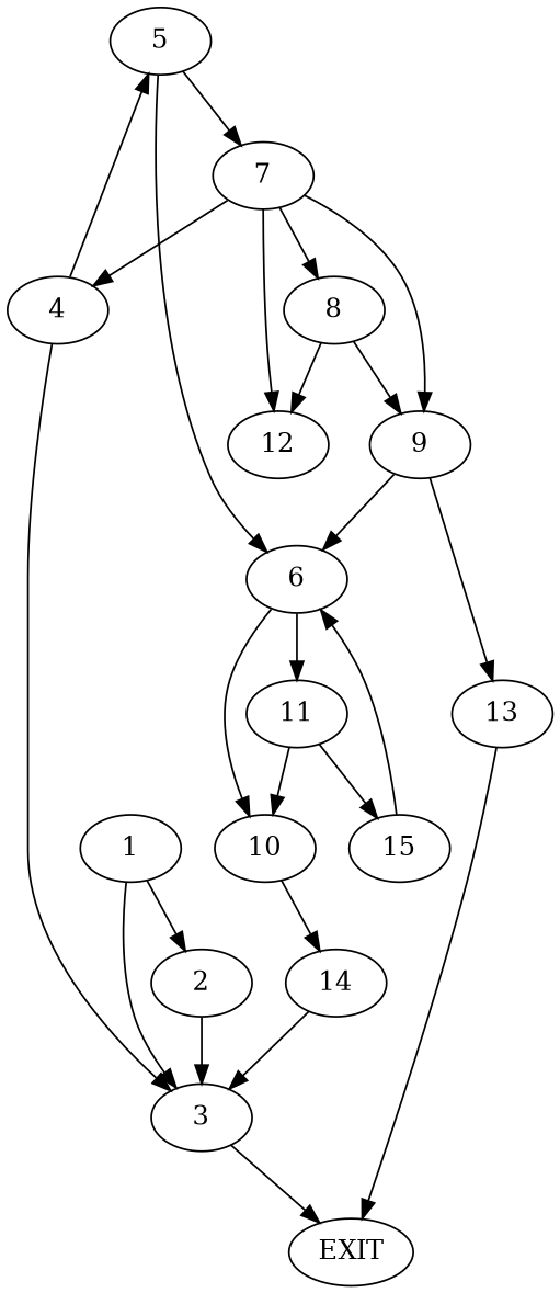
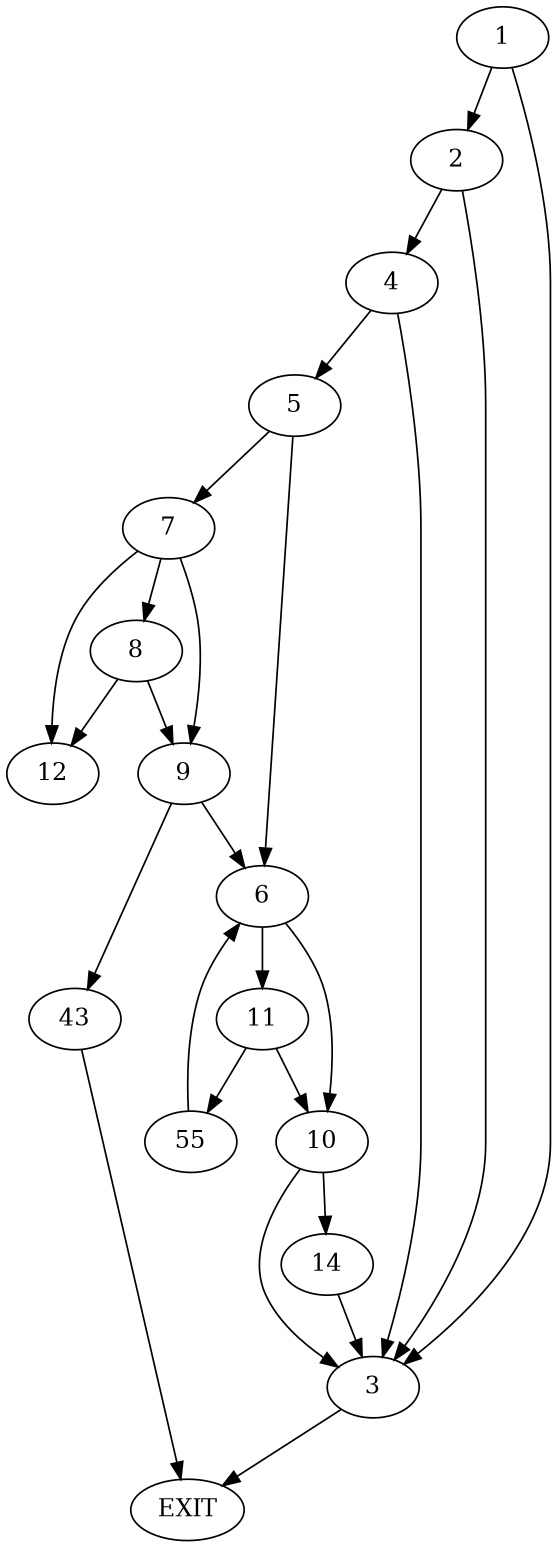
  digraph {
    1
    2
    3
    n4 [label=EXIT]
    4
    5
    6
    7
    10
    11
    8
    9
    12
    14
-   15
-   13
+   15 [label=55]
+   13 [label=43]
    1 -> 2
    1 -> 3
    2 -> 3
-   7 -> 4
+   2 -> 4
    3 -> n4
    4 -> 3
    4 -> 5
    5 -> 6
    5 -> 7
    6 -> 10
    6 -> 11
    7 -> 8
    7 -> 9
    7 -> 12
+   10 -> 3
    10 -> 14
    11 -> 10
    11 -> 15
    8 -> 9
    8 -> 12
    9 -> 6
    9 -> 13
    14 -> 3
    15 -> 6
    13 -> n4
  }
